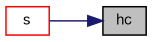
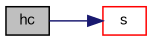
  digraph {
    rankdir=LR
    node [fontname=FreeSans fontsize=10 shape=record]
    n1 [color=black fillcolor=grey75 fontcolor=black height=0.2 label=hc style=filled width=0.4]
    n2 [color=red height=0.2 label=s width=0.4]
-   n2 -> n1 [color=midnightblue fontname=FreeSans fontsize=10 labelfontname=FreeSans labelfontsize=10 style=solid]
+   n1 -> n2 [color=midnightblue fontname=FreeSans fontsize=10 labelfontname=FreeSans labelfontsize=10 style=solid]
  }
